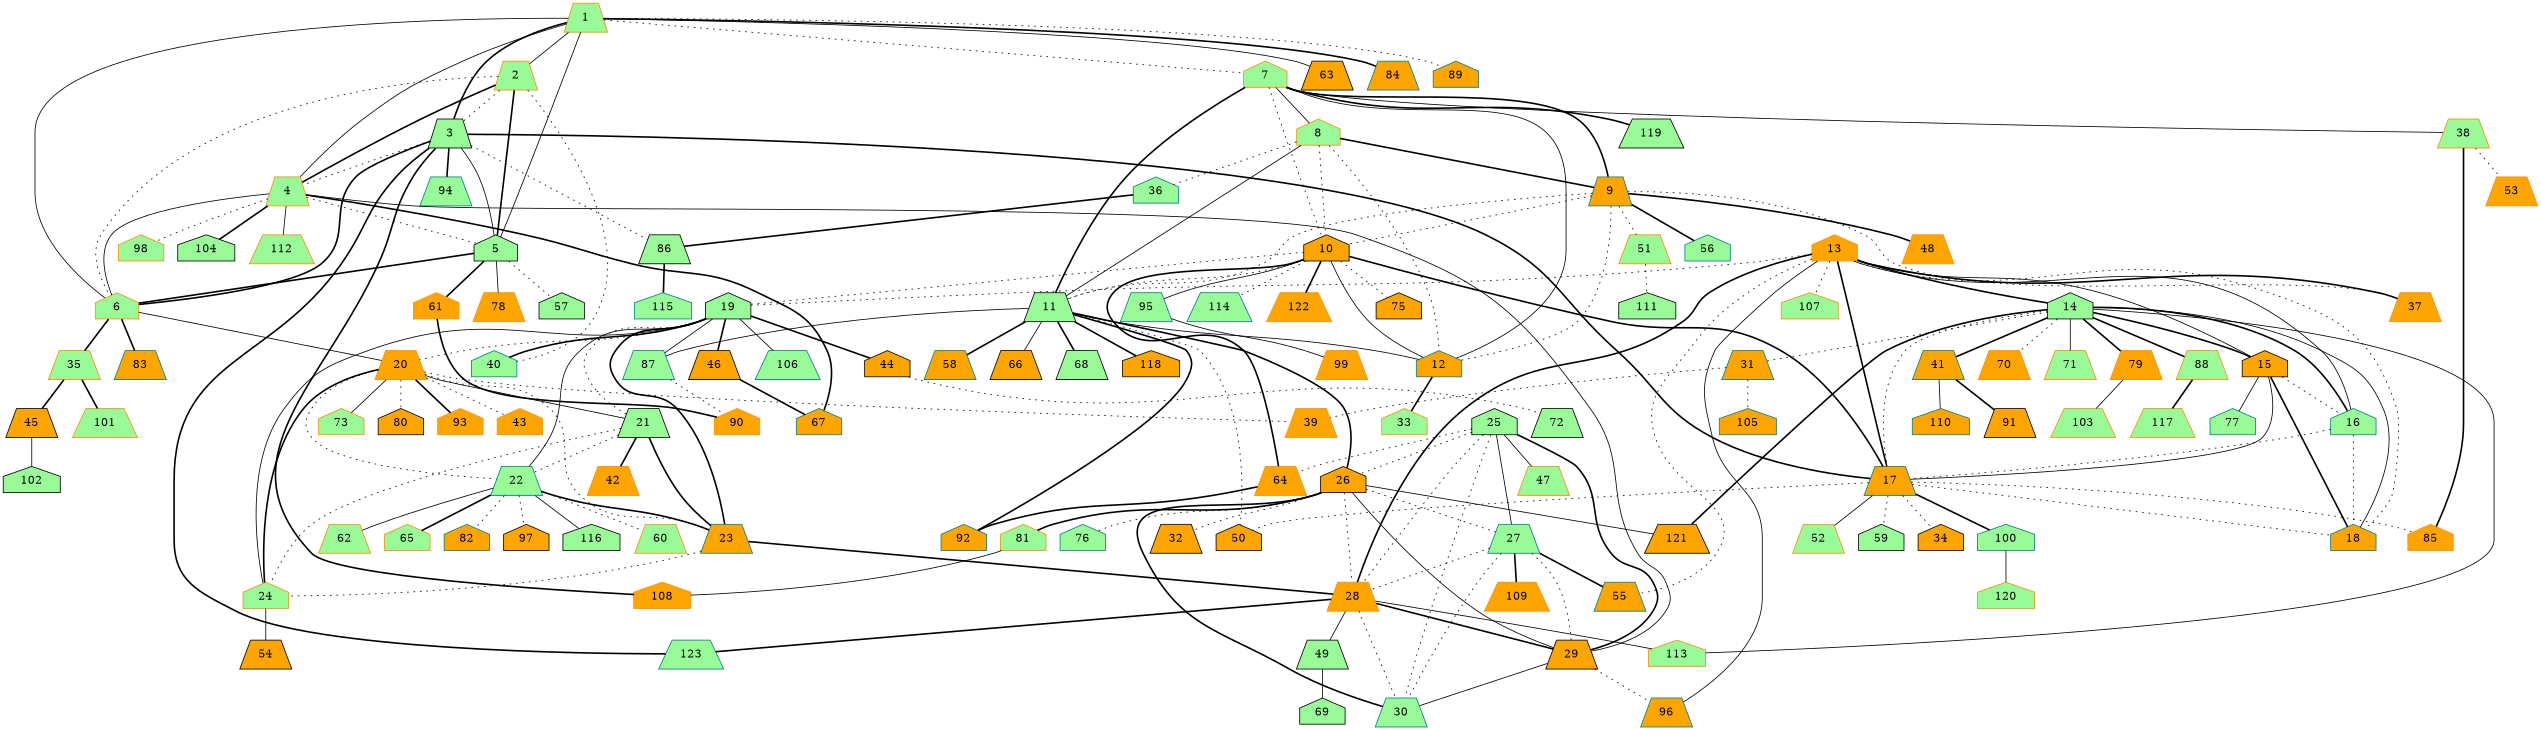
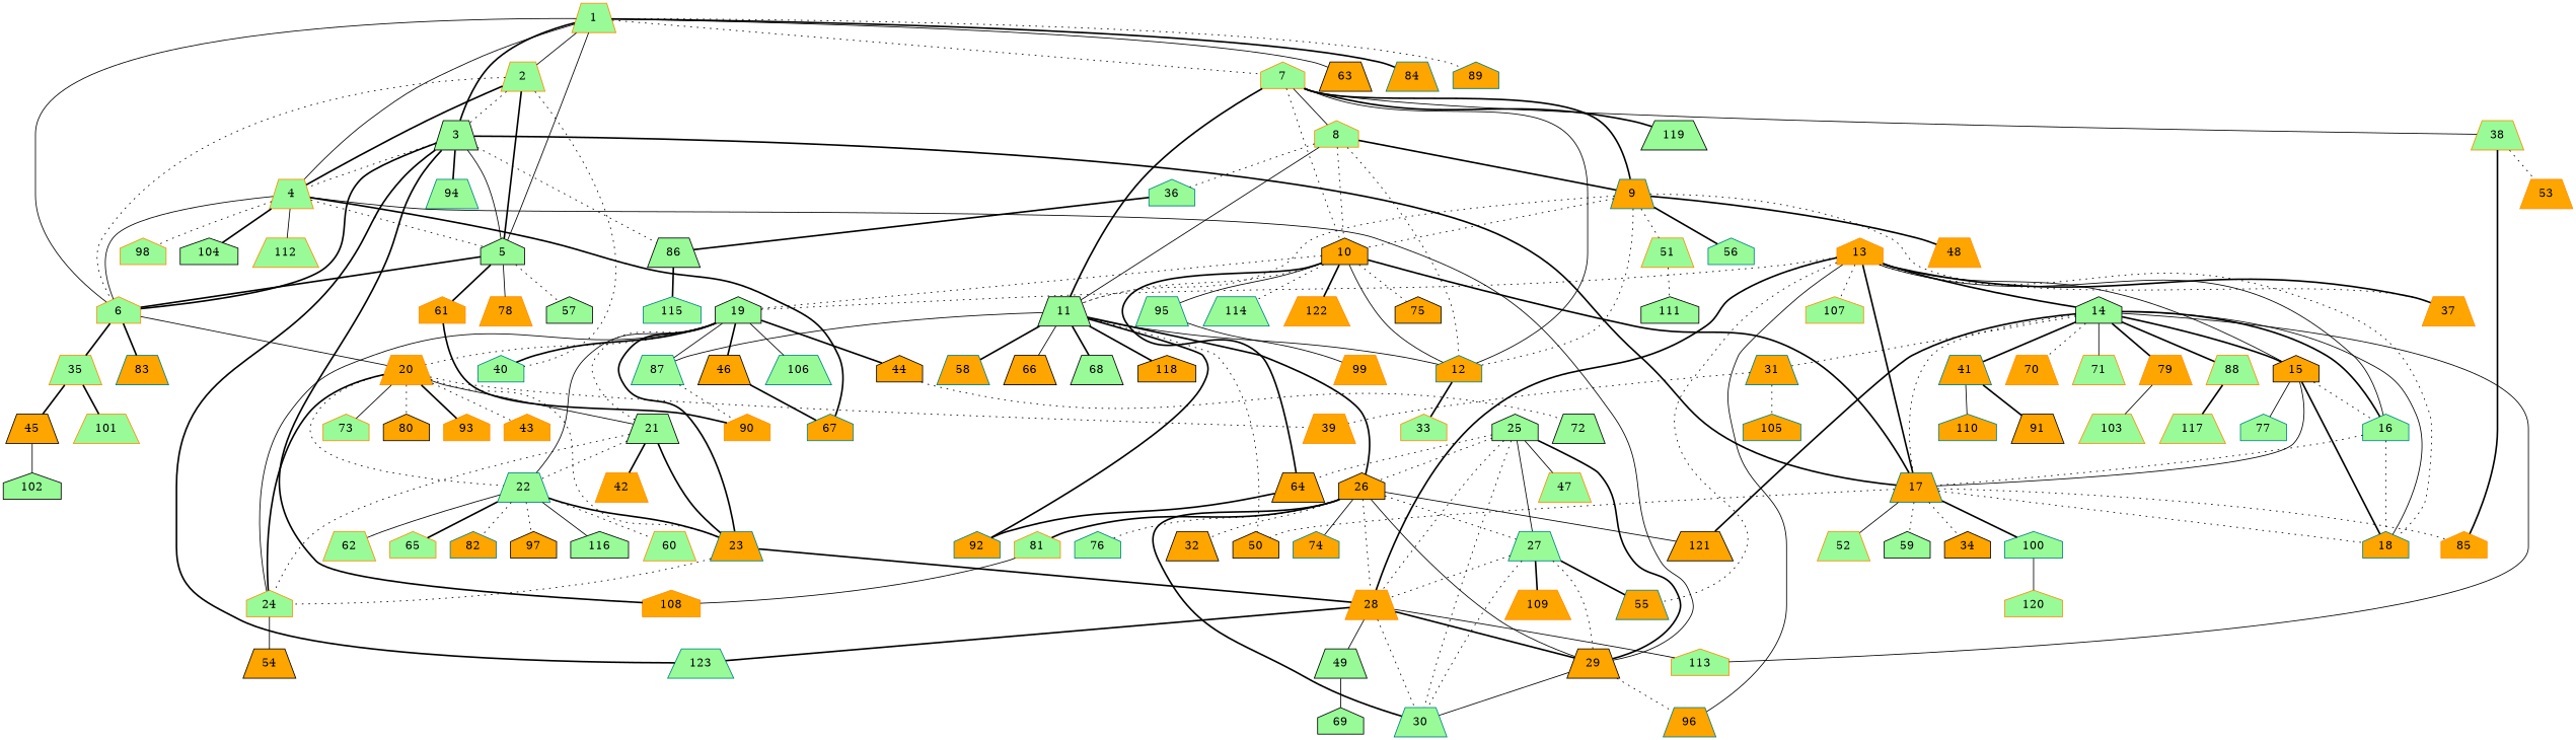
  graph {
    node [color=darkorange fillcolor=palegreen shape=trapezium style=filled]
    edge [style=dotted]
    1
    2
    3 [color=black]
    4
    5 [color=black shape=house]
    6 [shape=house]
    7 [shape=house]
    63 [color=black fillcolor=orange]
    84 [color=teal fillcolor=orange]
    89 [color=teal fillcolor=orange shape=house]
    40 [color=teal shape=house]
    17 [color=teal fillcolor=orange]
    86 [color=black]
    94 [color=teal]
    108 [fillcolor=orange shape=house]
    123 [color=teal]
    29 [color=black fillcolor=orange]
    67 [color=teal fillcolor=orange shape=house]
    98 [shape=house]
    104 [color=black shape=house]
    112
    57 [color=black shape=house]
    61 [fillcolor=orange shape=house]
    78 [fillcolor=orange]
    20 [fillcolor=orange]
    35
    83 [color=teal fillcolor=orange]
    8 [shape=house]
    9 [color=teal fillcolor=orange]
    10 [color=black fillcolor=orange shape=house]
    11 [color=black]
    12 [color=teal fillcolor=orange shape=house]
    38
    119 [color=black]
    50 [color=black fillcolor=orange shape=house]
    18 [color=teal fillcolor=orange shape=house]
    34 [color=black fillcolor=orange shape=house]
    52
    59 [color=black shape=house]
    85 [fillcolor=orange shape=house]
    100 [color=teal shape=house]
    115 [color=teal shape=house]
    96 [color=teal fillcolor=orange]
    30 [color=teal]
    90 [fillcolor=orange shape=house]
    21 [color=black]
    22 [color=teal]
    23 [color=teal fillcolor=orange]
    24 [shape=house]
    39 [fillcolor=orange]
    43 [fillcolor=orange shape=house]
    73 [shape=house]
    80 [color=black fillcolor=orange shape=house]
    93 [fillcolor=orange shape=house]
    45 [color=black fillcolor=orange]
    101
    36 [color=teal shape=house]
    37 [fillcolor=orange]
    48 [fillcolor=orange]
    51
    56 [color=teal shape=house]
    19 [color=black shape=house]
-   64 [fillcolor=orange]
+   64 [color=black fillcolor=orange]
    75 [color=black fillcolor=orange shape=house]
    95 [color=teal]
    114 [color=teal]
    122 [fillcolor=orange]
    26 [color=black fillcolor=orange shape=house]
    58 [color=teal fillcolor=orange]
    66 [color=black fillcolor=orange]
    68 [color=black]
    87 [color=teal]
    92 [color=teal fillcolor=orange shape=house]
    118 [color=black fillcolor=orange shape=house]
    33 [shape=house]
    53 [fillcolor=orange]
    111 [color=black shape=house]
    44 [color=black fillcolor=orange shape=house]
    46 [color=black fillcolor=orange]
    106 [color=teal]
    99 [fillcolor=orange]
    28 [fillcolor=orange]
    121 [color=black fillcolor=orange]
    27 [color=teal]
    32 [color=black fillcolor=orange]
+   74 [color=teal fillcolor=orange shape=house]
    76 [color=teal shape=house]
    81 [shape=house]
    13 [fillcolor=orange shape=house]
    14 [color=black shape=house]
    15 [color=black fillcolor=orange shape=house]
    16 [color=teal shape=house]
    55 [color=teal fillcolor=orange]
    107 [shape=house]
    31 [color=teal fillcolor=orange]
    41 [color=teal fillcolor=orange]
    70 [fillcolor=orange]
    71
    79 [fillcolor=orange]
    88
    113 [shape=house]
    77 [color=teal shape=house]
    49 [color=black]
    105 [color=teal fillcolor=orange shape=house]
    91 [color=black fillcolor=orange]
    110 [color=teal fillcolor=orange shape=house]
    103
    117
    120 [shape=house]
    42 [fillcolor=orange]
    60
    62
    65 [shape=house]
    82 [color=teal fillcolor=orange shape=house]
    97 [color=black fillcolor=orange shape=house]
    116 [color=black shape=house]
    54 [color=black fillcolor=orange]
    72 [color=black]
    25 [color=black shape=house]
    47
    109 [fillcolor=orange]
    69 [color=black shape=house]
    102 [color=black shape=house]
    1 -- 2 [style=solid]
    1 -- 3 [style=bold]
    1 -- 4 [style=solid]
    1 -- 5 [style=solid]
    1 -- 6 [style=solid]
    1 -- 7
    1 -- 63 [style=solid]
    1 -- 84 [style=bold]
    1 -- 89
    2 -- 3
    2 -- 4 [style=bold]
    2 -- 5 [style=bold]
    2 -- 6
    2 -- 40
    3 -- 4
    3 -- 5 [style=solid]
    3 -- 6 [style=bold]
    3 -- 17 [style=bold]
    3 -- 86
    3 -- 94 [style=bold]
    3 -- 108 [style=bold]
    3 -- 123 [style=bold]
    4 -- 5
    4 -- 6 [style=solid]
    4 -- 29 [style=solid]
    4 -- 67 [style=bold]
    4 -- 98
    4 -- 104 [style=bold]
    4 -- 112 [style=solid]
    5 -- 6 [style=bold]
    5 -- 57
    5 -- 61 [style=bold]
    5 -- 78 [style=solid]
    6 -- 20 [style=solid]
    6 -- 35 [style=bold]
    6 -- 83 [style=bold]
    7 -- 8 [style=solid]
    7 -- 9 [style=bold]
    7 -- 10
    7 -- 11 [style=bold]
    7 -- 12 [style=solid]
    7 -- 38 [style=solid]
    7 -- 119 [style=bold]
    17 -- 50
    17 -- 18
    17 -- 34
    17 -- 52 [style=solid]
    17 -- 59
    17 -- 85
    17 -- 100 [style=bold]
    86 -- 115 [style=bold]
    29 -- 96
    29 -- 30 [style=solid]
    61 -- 90 [style=bold]
    20 -- 21 [style=solid]
    20 -- 22
    20 -- 23
    20 -- 24 [style=bold]
    20 -- 39
    20 -- 43
    20 -- 73 [style=solid]
    20 -- 80
    20 -- 93 [style=bold]
    35 -- 45 [style=bold]
    35 -- 101 [style=bold]
    8 -- 9 [style=bold]
    8 -- 10
    8 -- 11 [style=solid]
    8 -- 12
    8 -- 36
    9 -- 10
    9 -- 11
    9 -- 12
    9 -- 37
    9 -- 48 [style=bold]
    9 -- 51
    9 -- 56 [style=bold]
    10 -- 17 [style=bold]
    10 -- 11
    10 -- 12 [style=solid]
    10 -- 19
    10 -- 64 [style=bold]
    10 -- 75
    10 -- 95 [style=solid]
    10 -- 114
    10 -- 122 [style=bold]
    11 -- 12 [style=solid]
    11 -- 50
    11 -- 26 [style=bold]
    11 -- 58 [style=bold]
    11 -- 66 [style=solid]
    11 -- 68 [style=bold]
    11 -- 87 [style=solid]
    11 -- 92 [style=bold]
    11 -- 118 [style=bold]
    12 -- 33 [style=bold]
    38 -- 85 [style=bold]
    38 -- 53
    100 -- 120 [style=solid]
    21 -- 22
    21 -- 23 [style=bold]
    21 -- 24
    21 -- 42 [style=bold]
    22 -- 23 [style=bold]
    22 -- 60
    22 -- 62 [style=solid]
    22 -- 65 [style=bold]
    22 -- 82
    22 -- 97
    22 -- 116 [style=solid]
    23 -- 24
    23 -- 28 [style=bold]
    24 -- 54 [style=solid]
    45 -- 102 [style=solid]
    36 -- 86 [style=bold]
    51 -- 111
    19 -- 40 [style=bold]
    19 -- 20
    19 -- 21
    19 -- 22 [style=solid]
    19 -- 23 [style=bold]
    19 -- 24 [style=solid]
    19 -- 87 [style=solid]
    19 -- 44 [style=bold]
    19 -- 46 [style=bold]
    19 -- 106 [style=solid]
    64 -- 92 [style=bold]
    95 -- 99 [style=solid]
    26 -- 29 [style=solid]
    26 -- 30 [style=bold]
    26 -- 28
    26 -- 121 [style=solid]
    26 -- 27
    26 -- 32
+   26 -- 74 [style=solid]
    26 -- 76
    26 -- 81 [style=bold]
    87 -- 90
    44 -- 72
    46 -- 67 [style=bold]
    28 -- 123 [style=bold]
    28 -- 29 [style=bold]
    28 -- 30
    28 -- 113 [style=solid]
    28 -- 49 [style=solid]
    27 -- 29
    27 -- 30
    27 -- 28
    27 -- 55 [style=bold]
    27 -- 109 [style=bold]
    81 -- 108 [style=solid]
    13 -- 17 [style=bold]
    13 -- 18
    13 -- 96 [style=solid]
    13 -- 37 [style=bold]
    13 -- 19
    13 -- 28 [style=bold]
    13 -- 14 [style=bold]
    13 -- 15 [style=solid]
    13 -- 16 [style=solid]
    13 -- 55
    13 -- 107
    14 -- 17
    14 -- 18 [style=solid]
    14 -- 121 [style=bold]
    14 -- 15 [style=bold]
    14 -- 16 [style=bold]
    14 -- 31
    14 -- 41 [style=bold]
    14 -- 70
    14 -- 71 [style=solid]
    14 -- 79 [style=bold]
    14 -- 88 [style=bold]
    14 -- 113 [style=solid]
    15 -- 17 [style=solid]
    15 -- 18 [style=bold]
    15 -- 16
    15 -- 77 [style=solid]
    16 -- 17
    16 -- 18
    31 -- 39
    31 -- 105
    41 -- 91 [style=bold]
    41 -- 110 [style=solid]
    79 -- 103 [style=solid]
    88 -- 117 [style=bold]
    49 -- 69 [style=solid]
    25 -- 29 [style=bold]
    25 -- 30
    25 -- 64
    25 -- 26
    25 -- 28
    25 -- 27 [style=solid]
    25 -- 47 [style=solid]
  }
